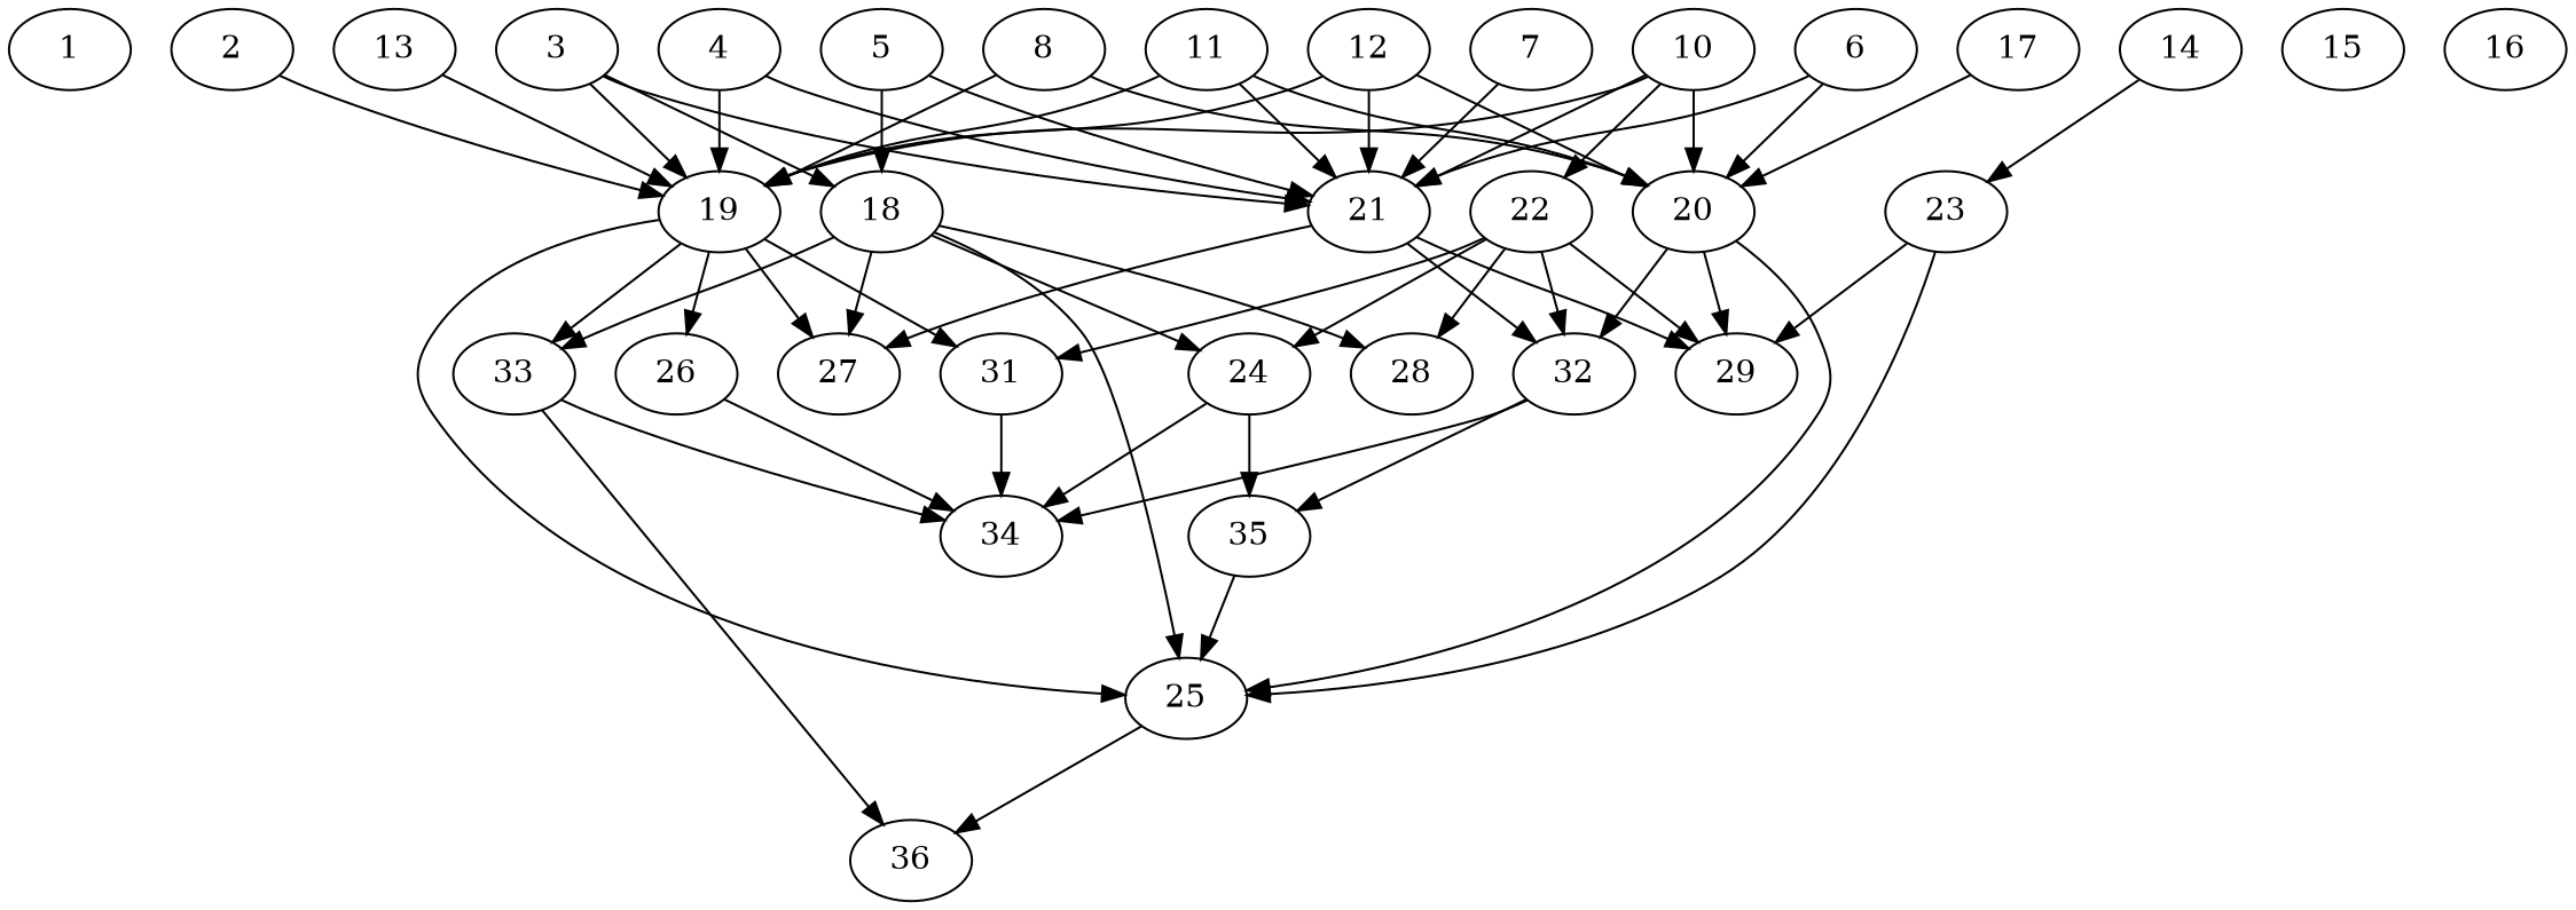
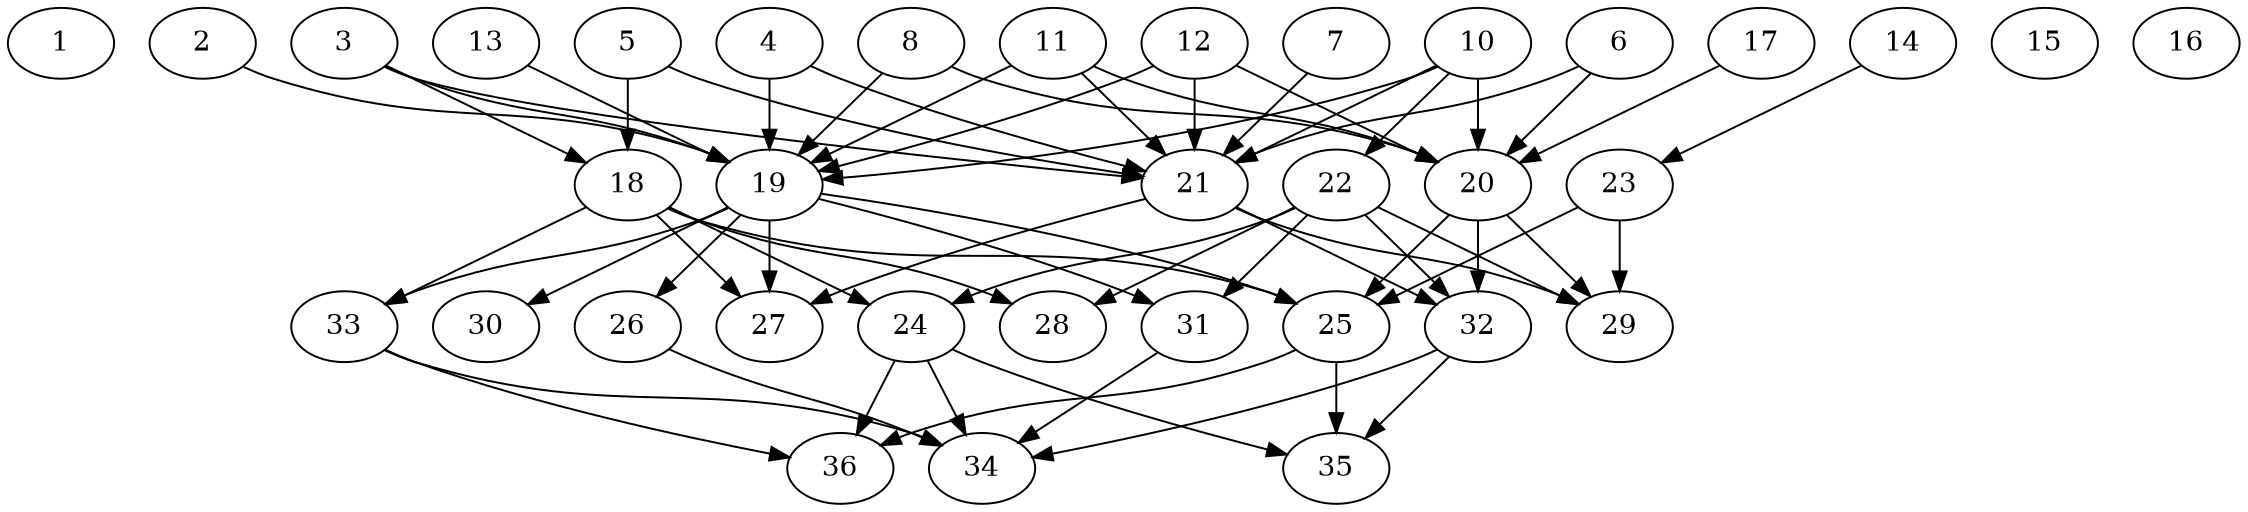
  digraph {
    node [alpha=0.15]
    1 [alpha=0.19 expect_size=66796054375717456]
    2 [alpha=0.18 expect_size=787713356287846784]
    19 [alpha=0.18 expect_size=928818133283340288]
    25 [alpha=0.18 expect_size=4476054515103027]
    27 [expect_size=134179045859695525888]
    33 [alpha=0.00 expect_size=1238156578068665204736]
    26 [expect_size=117908250908314608]
+   30 [alpha=0.08 expect_size=586995147228888170496]
    31 [alpha=0.05 expect_size=399523240717777371136]
    35 [alpha=0.08 expect_size=27395540864927312]
    36 [alpha=0.12 expect_size=8129166511774467]
    34 [alpha=0.17 expect_size=16290446802591908]
    3 [alpha=0.08 expect_size=4269176883679766]
    18 [alpha=0.04 expect_size=84591824456060816]
    21 [alpha=0.07 expect_size=425322942091157312]
    24 [alpha=0.11 expect_size=11987300656988340]
    28 [alpha=0.03 expect_size=133923588439801856000]
    29 [alpha=0.13 expect_size=41156730447156248]
    32 [expect_size=1347451919512000]
    4 [alpha=0.19 expect_size=14063071322701780]
    5 [alpha=0.03 expect_size=15382756083105792000]
    6 [alpha=0.06 expect_size=2419387667561866752]
    20 [alpha=0.00 expect_size=221903318525084172288]
    7 [alpha=0.20 expect_size=455808294488907972608]
    8 [alpha=0.06 expect_size=210296677629191712]
    10 [alpha=0.07 expect_size=2016703506395693056000]
    22 [alpha=0.03 expect_size=437653068347622656]
    11 [alpha=0.19 expect_size=2099944373640329428992]
    12 [alpha=0.10 expect_size=7332890408152429]
    13 [alpha=0.10 expect_size=21004588755169768]
    14 [alpha=0.02 expect_size=458557606973421912064]
    23 [alpha=0.02 expect_size=1380031427401516800]
    15 [alpha=0.17 expect_size=671430071015060799488]
    16 [alpha=0.03 expect_size=2447141440133475]
    17 [expect_size=1363025590964669382656]
    2 -> 19
    19 -> 25
    19 -> 27
    19 -> 33
    19 -> 26
+   19 -> 30
    19 -> 31
-   35 -> 25
+   25 -> 35
    25 -> 36
    33 -> 36
    33 -> 34
    26 -> 34
    31 -> 34
    3 -> 19
    3 -> 18
    3 -> 21
    18 -> 25
    18 -> 27
    18 -> 33
    18 -> 24
    18 -> 28
    21 -> 27
    21 -> 29
    21 -> 32
    24 -> 35
+   24 -> 36
    24 -> 34
    32 -> 35
    32 -> 34
    4 -> 19
    4 -> 21
    5 -> 18
    5 -> 21
    6 -> 21
    6 -> 20
    20 -> 25
    20 -> 29
    20 -> 32
    7 -> 21
    8 -> 19
    8 -> 20
    10 -> 19
    10 -> 21
    10 -> 20
    10 -> 22
    22 -> 31
    22 -> 24
    22 -> 28
    22 -> 29
    22 -> 32
    11 -> 19
    11 -> 21
    11 -> 20
    12 -> 19
    12 -> 21
    12 -> 20
    13 -> 19
    14 -> 23
    23 -> 25
    23 -> 29
    17 -> 20
  }
